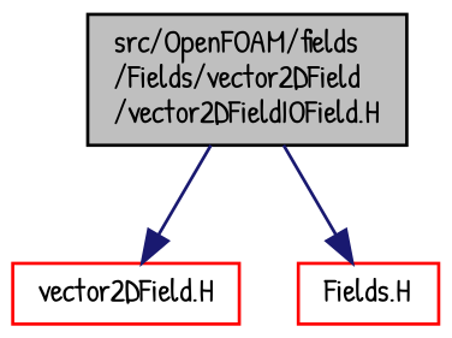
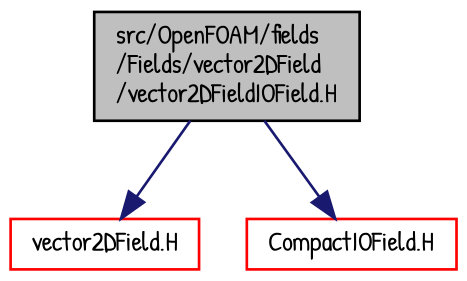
  digraph {
    fontname="Patrick Hand"
    node [color=red fontname="Patrick Hand" fontsize=10 shape=record]
    edge [color=midnightblue fontname="Patrick Hand" fontsize=10 labelfontname=FreeSans labelfontsize=10 style=solid]
    n1 [color=black fillcolor=grey75 fontcolor=black height=0.2 label="src/OpenFOAM/fields\l/Fields/vector2DField\l/vector2DFieldIOField.H" style=filled width=0.4]
    n2 [height=0.2 label="vector2DField.H" width=0.4]
-   n3 [height=0.2 label="Fields.H" width=0.4]
+   n3 [height=0.2 label="CompactIOField.H" width=0.4]
    n1 -> n2
    n1 -> n3
  }
